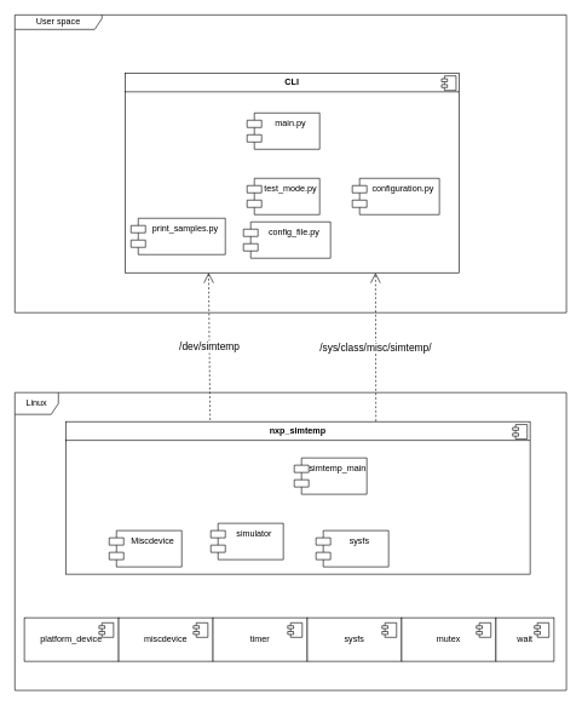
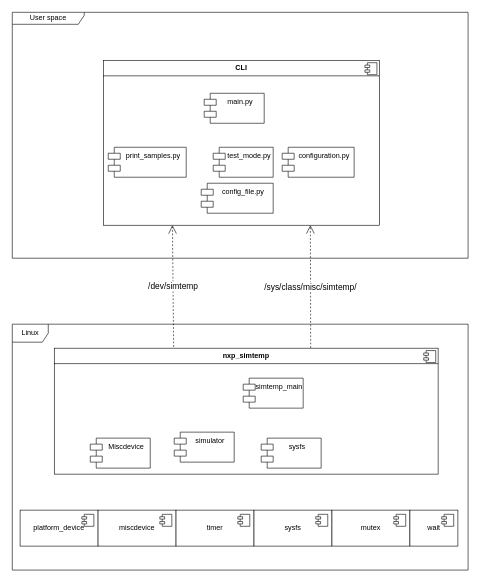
  <mxCell id="0" />
  <mxCell id="1" parent="0" />
  <mxCell id="2" value="Linux" style="shape=umlFrame;whiteSpace=wrap;html=1;pointerEvents=0;" vertex="1" parent="1"><mxGeometry x="20" y="540" width="760" height="410" as="geometry" /></mxCell>
  <mxCell id="3" value="platform_device" style="html=1;dropTarget=0;whiteSpace=wrap;" vertex="1" parent="1"><mxGeometry x="33" y="850" width="130" height="60" as="geometry" /></mxCell>
  <mxCell id="4" value="" style="shape=module;jettyWidth=8;jettyHeight=4;" vertex="1" parent="3"><mxGeometry x="1" width="20" height="20" relative="1" as="geometry"><mxPoint x="-27" y="7" as="offset" /></mxGeometry></mxCell>
  <mxCell id="5" value="miscdevice" style="html=1;dropTarget=0;whiteSpace=wrap;" vertex="1" parent="1"><mxGeometry x="163" y="850" width="130" height="60" as="geometry" /></mxCell>
  <mxCell id="6" value="" style="shape=module;jettyWidth=8;jettyHeight=4;" vertex="1" parent="5"><mxGeometry x="1" width="20" height="20" relative="1" as="geometry"><mxPoint x="-27" y="7" as="offset" /></mxGeometry></mxCell>
  <mxCell id="7" value="timer" style="html=1;dropTarget=0;whiteSpace=wrap;" vertex="1" parent="1"><mxGeometry x="293" y="850" width="130" height="60" as="geometry" /></mxCell>
  <mxCell id="8" value="" style="shape=module;jettyWidth=8;jettyHeight=4;" vertex="1" parent="7"><mxGeometry x="1" width="20" height="20" relative="1" as="geometry"><mxPoint x="-27" y="7" as="offset" /></mxGeometry></mxCell>
  <mxCell id="9" value="sysfs" style="html=1;dropTarget=0;whiteSpace=wrap;" vertex="1" parent="1"><mxGeometry x="423" y="850" width="130" height="60" as="geometry" /></mxCell>
  <mxCell id="10" value="" style="shape=module;jettyWidth=8;jettyHeight=4;" vertex="1" parent="9"><mxGeometry x="1" width="20" height="20" relative="1" as="geometry"><mxPoint x="-27" y="7" as="offset" /></mxGeometry></mxCell>
  <mxCell id="11" value="mutex" style="html=1;dropTarget=0;whiteSpace=wrap;" vertex="1" parent="1"><mxGeometry x="553" y="850" width="130" height="60" as="geometry" /></mxCell>
  <mxCell id="12" value="" style="shape=module;jettyWidth=8;jettyHeight=4;" vertex="1" parent="11"><mxGeometry x="1" width="20" height="20" relative="1" as="geometry"><mxPoint x="-27" y="7" as="offset" /></mxGeometry></mxCell>
  <mxCell id="13" value="wait" style="html=1;dropTarget=0;whiteSpace=wrap;" vertex="1" parent="1"><mxGeometry x="683" y="850" width="80" height="60" as="geometry" /></mxCell>
  <mxCell id="14" value="" style="shape=module;jettyWidth=8;jettyHeight=4;" vertex="1" parent="13"><mxGeometry x="1" width="20" height="20" relative="1" as="geometry"><mxPoint x="-27" y="7" as="offset" /></mxGeometry></mxCell>
  <mxCell id="15" value="&lt;p style=&quot;margin:0px;margin-top:6px;text-align:center;&quot;&gt;&lt;b&gt;nxp_simtemp&lt;/b&gt;&lt;/p&gt;&lt;hr size=&quot;1&quot; style=&quot;border-style:solid;&quot;&gt;&lt;p style=&quot;margin:0px;margin-left:8px;&quot;&gt;&lt;br&gt;&lt;/p&gt;" style="align=left;overflow=fill;html=1;dropTarget=0;whiteSpace=wrap;" vertex="1" parent="1"><mxGeometry x="90" y="580" width="640" height="210" as="geometry" /></mxCell>
  <mxCell id="16" value="" style="shape=component;jettyWidth=8;jettyHeight=4;" vertex="1" parent="15"><mxGeometry x="1" width="20" height="20" relative="1" as="geometry"><mxPoint x="-24" y="4" as="offset" /></mxGeometry></mxCell>
  <mxCell id="17" value="Miscdevice" style="shape=module;align=left;spacingLeft=20;align=center;verticalAlign=top;whiteSpace=wrap;html=1;" vertex="1" parent="1"><mxGeometry x="150" y="730" width="100" height="50" as="geometry" /></mxCell>
  <mxCell id="18" value="simulator" style="shape=module;align=left;spacingLeft=20;align=center;verticalAlign=top;whiteSpace=wrap;html=1;" vertex="1" parent="1"><mxGeometry x="290" y="720" width="100" height="50" as="geometry" /></mxCell>
  <mxCell id="19" value="sysfs" style="shape=module;align=left;spacingLeft=20;align=center;verticalAlign=top;whiteSpace=wrap;html=1;" vertex="1" parent="1"><mxGeometry x="435" y="730" width="100" height="50" as="geometry" /></mxCell>
  <mxCell id="20" value="simtemp_main" style="shape=module;align=left;spacingLeft=20;align=center;verticalAlign=top;whiteSpace=wrap;html=1;" vertex="1" parent="1"><mxGeometry x="405" y="630" width="100" height="50" as="geometry" /></mxCell>
  <mxCell id="21" value="&lt;p style=&quot;margin:0px;margin-top:6px;text-align:center;&quot;&gt;&lt;b&gt;CLI&lt;/b&gt;&lt;/p&gt;&lt;hr size=&quot;1&quot; style=&quot;border-style:solid;&quot;&gt;&lt;p style=&quot;margin:0px;margin-left:8px;&quot;&gt;&lt;br&gt;&lt;/p&gt;" style="align=left;overflow=fill;html=1;dropTarget=0;whiteSpace=wrap;" vertex="1" parent="1"><mxGeometry x="172" y="100" width="460" height="275" as="geometry" /></mxCell>
  <mxCell id="22" value="" style="shape=component;jettyWidth=8;jettyHeight=4;" vertex="1" parent="21"><mxGeometry x="1" width="20" height="20" relative="1" as="geometry"><mxPoint x="-24" y="4" as="offset" /></mxGeometry></mxCell>
  <mxCell id="23" value="User space" style="shape=umlFrame;whiteSpace=wrap;html=1;pointerEvents=0;width=120;height=20;" vertex="1" parent="1"><mxGeometry x="20" y="20" width="760" height="410" as="geometry" /></mxCell>
  <mxCell id="24" value="main.py" style="shape=module;align=left;spacingLeft=20;align=center;verticalAlign=top;whiteSpace=wrap;html=1;" vertex="1" parent="1"><mxGeometry x="340" y="155" width="100" height="50" as="geometry" /></mxCell>
- <mxCell id="25" value="print_samples.py" style="shape=module;align=left;spacingLeft=20;align=center;verticalAlign=top;whiteSpace=wrap;html=1;" vertex="1" parent="1"><mxGeometry x="180" y="300" width="130" height="50" as="geometry" /></mxCell>
- <mxCell id="26" value="test_mode.py" style="shape=module;align=left;spacingLeft=20;align=center;verticalAlign=top;whiteSpace=wrap;html=1;" vertex="1" parent="1"><mxGeometry x="340" y="245" width="100" height="50" as="geometry" /></mxCell>
- <mxCell id="27" value="configuration.py" style="shape=module;align=left;spacingLeft=20;align=center;verticalAlign=top;whiteSpace=wrap;html=1;" vertex="1" parent="1"><mxGeometry x="485" y="245" width="120" height="50" as="geometry" /></mxCell>
+ <mxCell id="25" value="print_samples.py" style="shape=module;align=left;spacingLeft=20;align=center;verticalAlign=top;whiteSpace=wrap;html=1;" vertex="1" parent="1"><mxGeometry x="180" y="245" width="130" height="50" as="geometry" /></mxCell>
+ <mxCell id="26" value="test_mode.py" style="shape=module;align=left;spacingLeft=20;align=center;verticalAlign=top;whiteSpace=wrap;html=1;" vertex="1" parent="1"><mxGeometry x="355" y="245" width="100" height="50" as="geometry" /></mxCell>
+ <mxCell id="27" value="configuration.py" style="shape=module;align=left;spacingLeft=20;align=center;verticalAlign=top;whiteSpace=wrap;html=1;" vertex="1" parent="1"><mxGeometry x="470" y="245" width="120" height="50" as="geometry" /></mxCell>
  <mxCell id="28" value="config_file.py" style="shape=module;align=left;spacingLeft=20;align=center;verticalAlign=top;whiteSpace=wrap;html=1;" vertex="1" parent="1"><mxGeometry x="335" y="305" width="120" height="50" as="geometry" /></mxCell>
  <mxCell id="29" value="&lt;font style=&quot;font-size: 14px;&quot;&gt;/dev/simtemp&lt;/font&gt;" style="endArrow=open;endSize=12;dashed=1;html=1;rounded=0;entryX=0.25;entryY=1;entryDx=0;entryDy=0;exitX=0.311;exitY=-0.01;exitDx=0;exitDy=0;exitPerimeter=0;" edge="1" parent="1" source="15" target="21"><mxGeometry width="160" relative="1" as="geometry"><mxPoint x="790" y="470" as="sourcePoint" /><mxPoint x="950" y="470" as="targetPoint" /></mxGeometry></mxCell>
  <mxCell id="30" value="&lt;font style=&quot;font-size: 14px;&quot;&gt;/sys/class/misc/simtemp/&lt;/font&gt;" style="endArrow=open;endSize=12;dashed=1;html=1;rounded=0;exitX=0.668;exitY=-0.002;exitDx=0;exitDy=0;entryX=0.75;entryY=1;entryDx=0;entryDy=0;exitPerimeter=0;" edge="1" parent="1" source="15" target="21"><mxGeometry width="160" relative="1" as="geometry"><mxPoint x="690" y="490" as="sourcePoint" /><mxPoint x="850" y="490" as="targetPoint" /></mxGeometry></mxCell>
